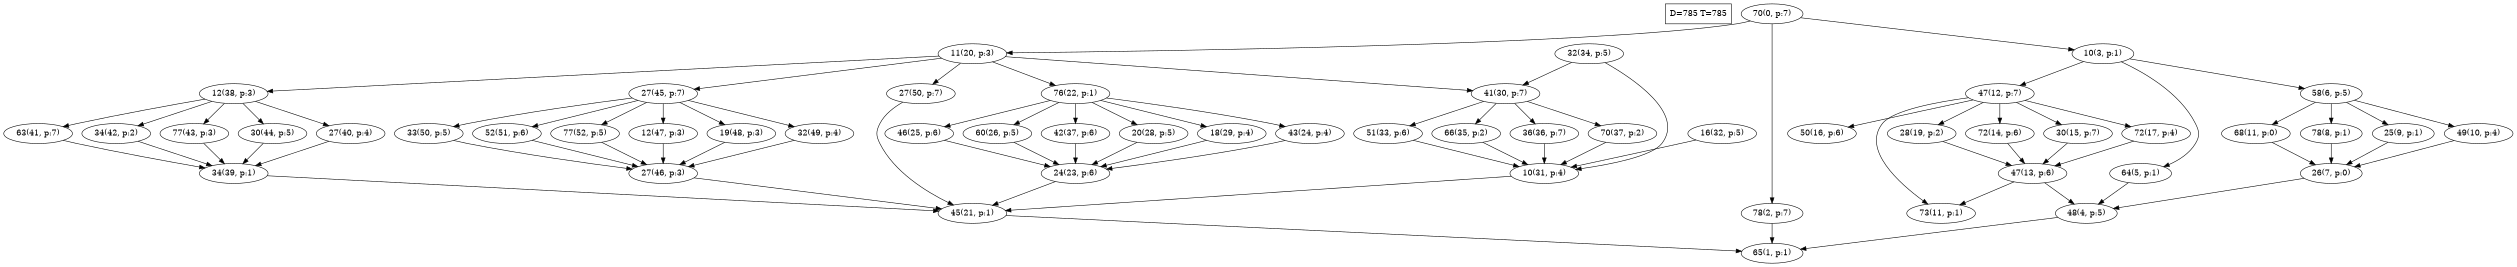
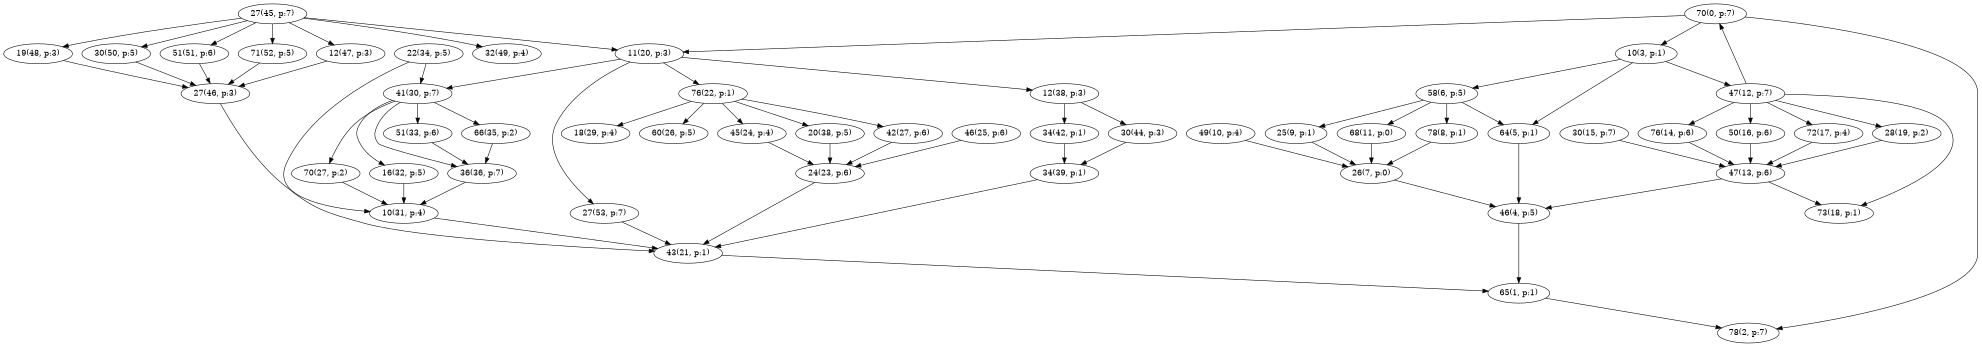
  digraph {
-   n1 [label="D=785 T=785" shape=box]
    n2 [label="70(0, p:7)"]
    n3 [label="78(2, p:7)"]
    n4 [label="10(3, p:1)"]
    n5 [label="11(20, p:3)"]
    n6 [label="65(1, p:1)"]
    n7 [label="64(5, p:1)"]
    n8 [label="58(6, p:5)"]
    n9 [label="47(12, p:7)"]
    n10 [label="76(22, p:1)"]
    n11 [label="41(30, p:7)"]
    n12 [label="12(38, p:3)"]
    n13 [label="27(45, p:7)"]
-   n14 [label="27(50, p:7)"]
-   n15 [label="48(4, p:5)"]
+   n14 [label="27(53, p:7)"]
+   n15 [label="46(4, p:5)"]
    n16 [label="78(8, p:1)"]
    n17 [label="25(9, p:1)"]
    n18 [label="49(10, p:4)"]
    n19 [label="68(11, p:0)"]
-   n20 [label="72(14, p:6)"]
+   n20 [label="76(14, p:6)"]
    n21 [label="30(15, p:7)"]
    n22 [label="50(16, p:6)"]
    n23 [label="72(17, p:4)"]
-   n24 [label="73(11, p:1)"]
+   n24 [label="73(18, p:1)"]
    n25 [label="28(19, p:2)"]
    n26 [label="26(7, p:0)"]
    n27 [label="47(13, p:6)"]
-   n28 [label="43(24, p:4)"]
+   n28 [label="45(24, p:4)"]
    n29 [label="46(25, p:6)"]
    n30 [label="60(26, p:5)"]
-   n31 [label="42(37, p:6)"]
-   n32 [label="20(28, p:5)"]
+   n31 [label="42(27, p:6)"]
+   n32 [label="20(38, p:5)"]
    n33 [label="18(29, p:4)"]
    n34 [label="16(32, p:5)"]
    n35 [label="51(33, p:6)"]
    n36 [label="66(35, p:2)"]
    n37 [label="36(36, p:7)"]
-   n38 [label="70(37, p:2)"]
-   n39 [label="27(40, p:4)"]
-   n40 [label="63(41, p:7)"]
-   n41 [label="34(42, p:2)"]
-   n42 [label="77(43, p:3)"]
-   n43 [label="30(44, p:5)"]
+   n38 [label="70(27, p:2)"]
+   n41 [label="34(42, p:1)"]
+   n43 [label="30(44, p:3)"]
    n44 [label="12(47, p:3)"]
    n45 [label="19(48, p:3)"]
    n46 [label="32(49, p:4)"]
-   n47 [label="33(50, p:5)"]
-   n48 [label="52(51, p:6)"]
-   n49 [label="77(52, p:5)"]
-   n50 [label="45(21, p:1)"]
+   n47 [label="30(50, p:5)"]
+   n48 [label="51(51, p:6)"]
+   n49 [label="71(52, p:5)"]
+   n50 [label="43(21, p:1)"]
    n51 [label="24(23, p:6)"]
    n52 [label="10(31, p:4)"]
-   n53 [label="32(34, p:5)"]
+   n53 [label="22(34, p:5)"]
    n54 [label="34(39, p:1)"]
    n55 [label="27(46, p:3)"]
    n2 -> n3
    n2 -> n4
    n2 -> n5
-   n3 -> n6
+   n6 -> n3
    n4 -> n7
    n4 -> n8
    n4 -> n9
    n5 -> n10
    n5 -> n11
    n5 -> n12
-   n5 -> n13
+   n13 -> n5
    n5 -> n14
    n7 -> n15
    n8 -> n16
    n8 -> n17
-   n8 -> n18
+   n8 -> n7
    n8 -> n19
    n9 -> n20
-   n9 -> n21
+   n9 -> n2
    n9 -> n22
    n9 -> n23
    n9 -> n24
    n9 -> n25
    n10 -> n28
-   n10 -> n29
    n10 -> n30
    n10 -> n31
    n10 -> n32
    n10 -> n33
+   n11 -> n34
    n11 -> n35
    n11 -> n36
    n11 -> n37
    n11 -> n38
-   n12 -> n39
-   n12 -> n40
    n12 -> n41
-   n12 -> n42
    n12 -> n43
    n13 -> n44
    n13 -> n45
    n13 -> n46
    n13 -> n47
    n13 -> n48
    n13 -> n49
    n14 -> n50
    n15 -> n6
    n16 -> n26
    n17 -> n26
    n18 -> n26
    n19 -> n26
    n20 -> n27
    n21 -> n27
+   n22 -> n27
    n23 -> n27
    n25 -> n27
    n26 -> n15
    n27 -> n15
    n27 -> n24
    n28 -> n51
    n29 -> n51
-   n30 -> n51
    n31 -> n51
    n32 -> n51
-   n33 -> n51
    n34 -> n52
-   n35 -> n52
-   n36 -> n52
+   n35 -> n37
+   n36 -> n37
    n37 -> n52
    n38 -> n52
-   n39 -> n54
-   n40 -> n54
    n41 -> n54
-   n42 -> n54
    n43 -> n54
    n44 -> n55
    n45 -> n55
-   n46 -> n55
    n47 -> n55
    n48 -> n55
    n49 -> n55
    n50 -> n6
    n51 -> n50
    n52 -> n50
    n53 -> n11
    n53 -> n52
    n54 -> n50
    n55 -> n50
  }
